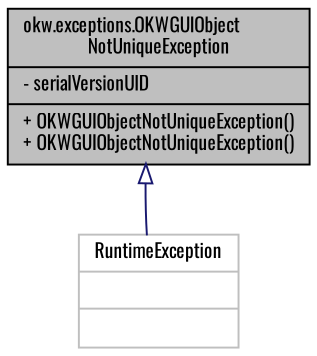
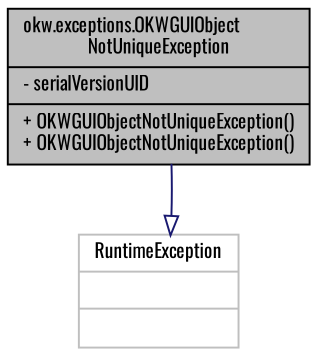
  digraph {
    fontname=Oswald
    node [fontname=Oswald fontsize=10 shape=record style=filled]
    n1 [color=black fillcolor=grey75 fontcolor=black height=0.2 label="{okw.exceptions.OKWGUIObject\lNotUniqueException\n|- serialVersionUID\l|+ OKWGUIObjectNotUniqueException()\l+ OKWGUIObjectNotUniqueException()\l}" width=0.4]
    n2 [color=grey75 fillcolor=white height=0.2 label="{RuntimeException\n||}" width=0.4]
-   n1 -> n2 [arrowtail=onormal color=midnightblue dir=back fontname=Oswald fontsize=10 labelfontname=Helvetica labelfontsize=10 style=solid]
+   n2 -> n1 [arrowtail=onormal color=midnightblue dir=back fontname=Oswald fontsize=10 labelfontname=Helvetica labelfontsize=10 style=solid]
  }
